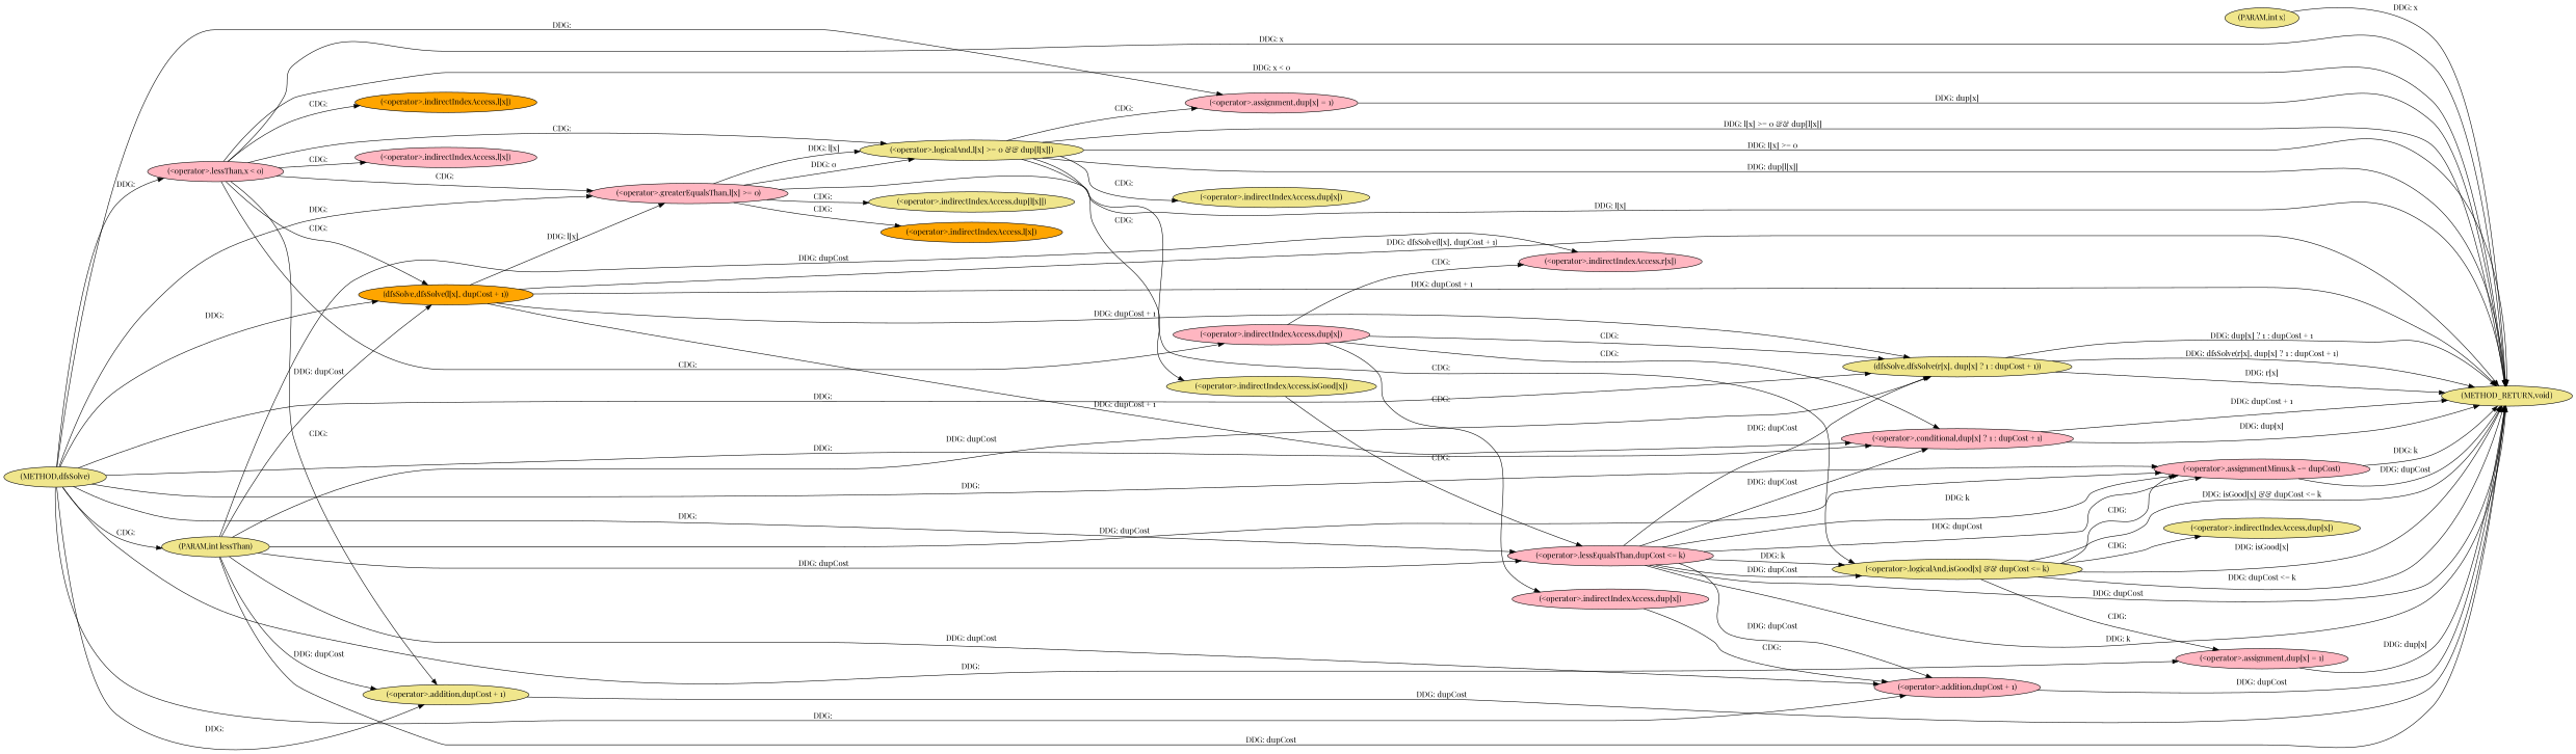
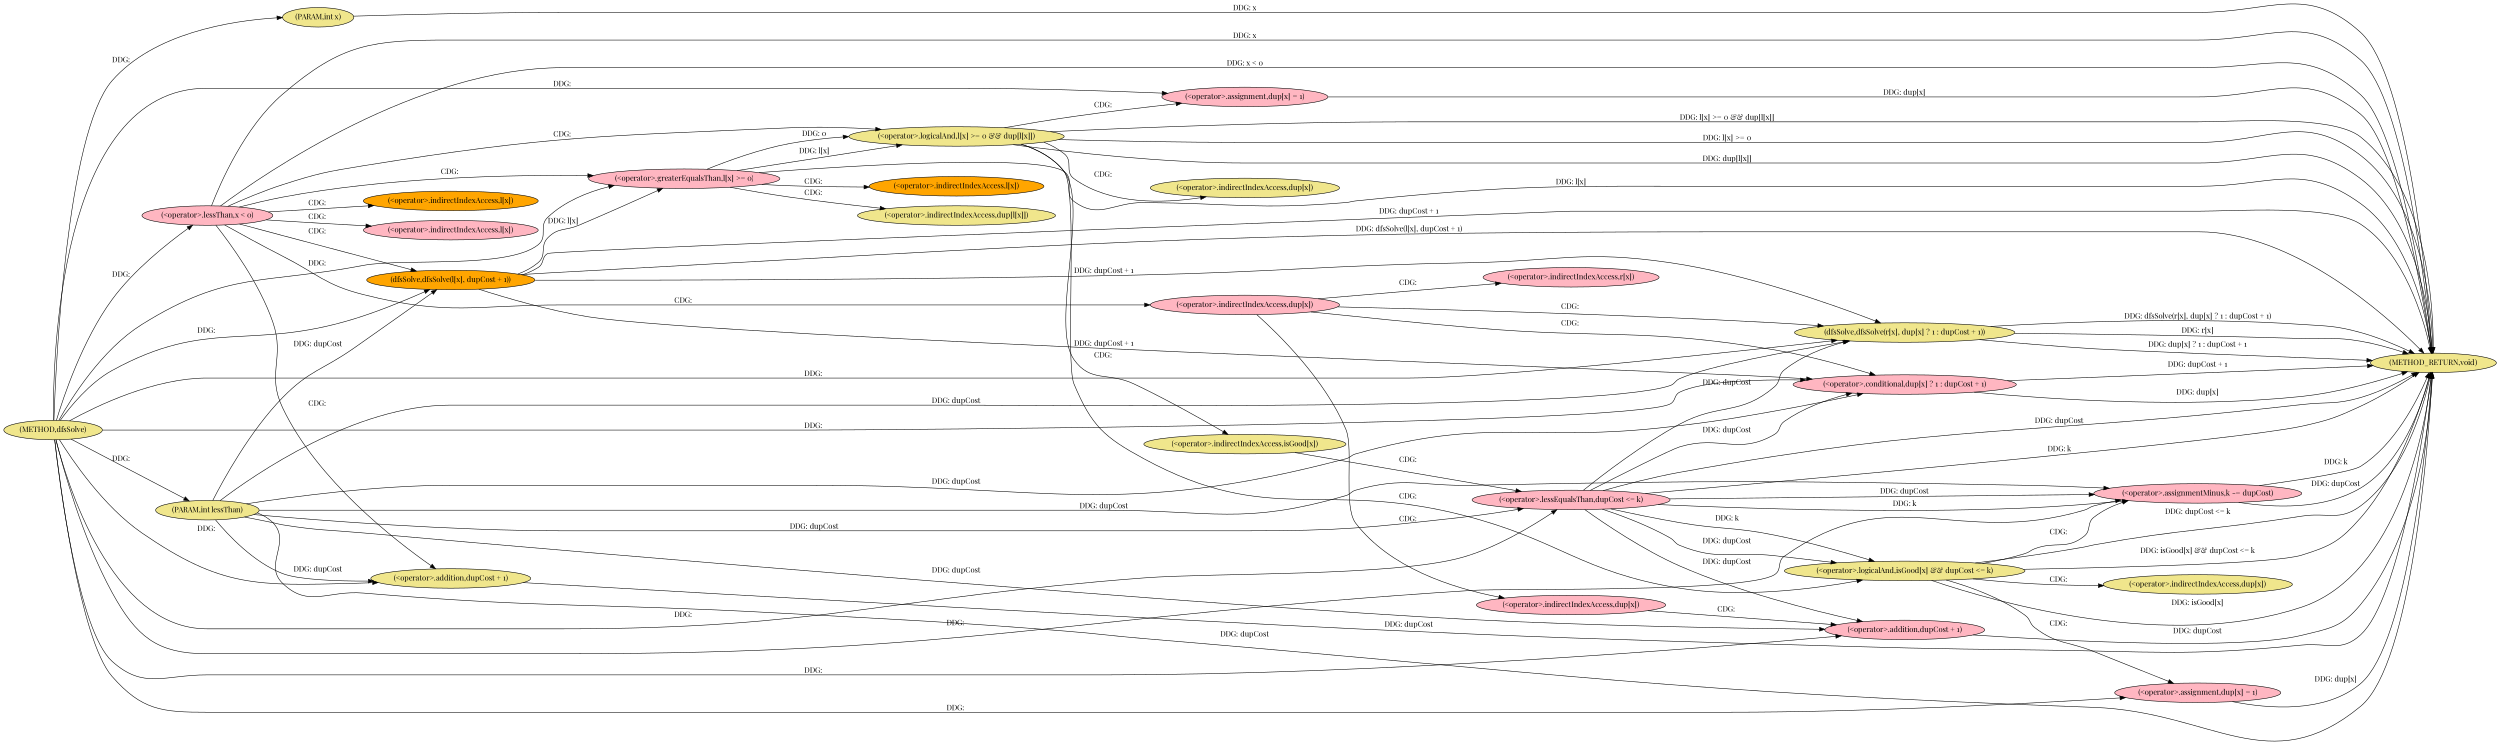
  digraph {
    fontname="Playfair Display"
    rankdir=LR
    node [fillcolor=khaki fontname="Playfair Display" style=filled]
    edge [fontname="Playfair Display"]
    n1 [label="(METHOD,dfsSolve)"]
    n2 [label="(PARAM,int x)"]
    n3 [label="(PARAM,int lessThan)"]
    n4 [fillcolor=orange label="(dfsSolve,dfsSolve(l[x], dupCost + 1))"]
    n5 [fillcolor=lightpink label="(<operator>.lessThan,x < 0)"]
    n6 [fillcolor=lightpink label="(<operator>.assignment,dup[x] = 1)"]
    n7 [label="(dfsSolve,dfsSolve(r[x], dup[x] ? 1 : dupCost + 1))"]
    n8 [label="(<operator>.addition,dupCost + 1)"]
    n9 [fillcolor=lightpink label="(<operator>.greaterEqualsThan,l[x] >= 0)"]
    n10 [fillcolor=lightpink label="(<operator>.conditional,dup[x] ? 1 : dupCost + 1)"]
    n11 [fillcolor=lightpink label="(<operator>.assignmentMinus,k -= dupCost)"]
    n12 [fillcolor=lightpink label="(<operator>.assignment,dup[x] = 1)"]
    n13 [fillcolor=lightpink label="(<operator>.addition,dupCost + 1)"]
    n14 [fillcolor=lightpink label="(<operator>.lessEqualsThan,dupCost <= k)"]
    n15 [label="(METHOD_RETURN,void)"]
    n16 [label="(<operator>.logicalAnd,l[x] >= 0 && dup[l[x]])"]
    n17 [fillcolor=lightpink label="(<operator>.indirectIndexAccess,l[x])"]
    n18 [fillcolor=lightpink label="(<operator>.indirectIndexAccess,dup[x])"]
    n19 [fillcolor=orange label="(<operator>.indirectIndexAccess,l[x])"]
    n20 [label="(<operator>.indirectIndexAccess,dup[l[x]])"]
    n21 [fillcolor=orange label="(<operator>.indirectIndexAccess,l[x])"]
    n22 [label="(<operator>.logicalAnd,isGood[x] && dupCost <= k)"]
    n23 [label="(<operator>.indirectIndexAccess,dup[x])"]
    n24 [label="(<operator>.indirectIndexAccess,isGood[x])"]
    n25 [fillcolor=lightpink label="(<operator>.indirectIndexAccess,r[x])"]
    n26 [fillcolor=lightpink label="(<operator>.indirectIndexAccess,dup[x])"]
    n27 [label="(<operator>.indirectIndexAccess,dup[x])"]
-   n1 -> n3 [label="CDG: "]
+   n1 -> n2 [label="DDG: "]
+   n1 -> n3 [label="DDG: "]
    n1 -> n4 [label="DDG: "]
    n1 -> n5 [label="DDG: "]
    n1 -> n6 [label="DDG: "]
    n1 -> n7 [label="DDG: "]
    n1 -> n8 [label="DDG: "]
    n1 -> n9 [label="DDG: "]
    n1 -> n10 [label="DDG: "]
    n1 -> n11 [label="DDG: "]
    n1 -> n12 [label="DDG: "]
    n1 -> n13 [label="DDG: "]
    n1 -> n14 [label="DDG: "]
    n2 -> n15 [label="DDG: x"]
    n3 -> n4 [label="DDG: dupCost"]
    n3 -> n7 [label="DDG: dupCost"]
    n3 -> n8 [label="DDG: dupCost"]
-   n3 -> n25 [label="DDG: dupCost"]
+   n3 -> n10 [label="DDG: dupCost"]
    n3 -> n11 [label="DDG: dupCost"]
    n3 -> n13 [label="DDG: dupCost"]
    n3 -> n14 [label="DDG: dupCost"]
    n3 -> n15 [label="DDG: dupCost"]
    n4 -> n7 [label="DDG: dupCost + 1"]
    n4 -> n9 [label="DDG: l[x]"]
    n4 -> n10 [label="DDG: dupCost + 1"]
    n4 -> n15 [label="DDG: dupCost + 1"]
    n4 -> n15 [label="DDG: dfsSolve(l[x], dupCost + 1)"]
    n5 -> n4 [label="CDG: "]
    n5 -> n8 [label="CDG: "]
    n5 -> n9 [label="CDG: "]
    n5 -> n15 [label="DDG: x"]
    n5 -> n15 [label="DDG: x < 0"]
    n5 -> n16 [label="CDG: "]
    n5 -> n17 [label="CDG: "]
    n5 -> n18 [label="CDG: "]
    n5 -> n19 [label="CDG: "]
    n6 -> n15 [label="DDG: dup[x]"]
    n7 -> n15 [label="DDG: r[x]"]
    n7 -> n15 [label="DDG: dup[x] ? 1 : dupCost + 1"]
    n7 -> n15 [label="DDG: dfsSolve(r[x], dup[x] ? 1 : dupCost + 1)"]
    n8 -> n15 [label="DDG: dupCost"]
    n9 -> n15 [label="DDG: l[x]"]
    n9 -> n16 [label="DDG: 0"]
    n9 -> n16 [label="DDG: l[x]"]
    n9 -> n20 [label="CDG: "]
    n9 -> n21 [label="CDG: "]
    n10 -> n15 [label="DDG: dup[x]"]
    n10 -> n15 [label="DDG: dupCost + 1"]
    n11 -> n15 [label="DDG: k"]
    n11 -> n15 [label="DDG: dupCost"]
    n12 -> n15 [label="DDG: dup[x]"]
    n13 -> n15 [label="DDG: dupCost"]
    n14 -> n7 [label="DDG: dupCost"]
    n14 -> n10 [label="DDG: dupCost"]
    n14 -> n11 [label="DDG: dupCost"]
    n14 -> n11 [label="DDG: k"]
    n14 -> n13 [label="DDG: dupCost"]
    n14 -> n15 [label="DDG: dupCost"]
    n14 -> n15 [label="DDG: k"]
    n14 -> n22 [label="DDG: k"]
    n14 -> n22 [label="DDG: dupCost"]
    n16 -> n6 [label="CDG: "]
    n16 -> n15 [label="DDG: l[x] >= 0"]
    n16 -> n15 [label="DDG: dup[l[x]]"]
    n16 -> n15 [label="DDG: l[x] >= 0 && dup[l[x]]"]
    n16 -> n22 [label="CDG: "]
    n16 -> n23 [label="CDG: "]
    n16 -> n24 [label="CDG: "]
    n18 -> n7 [label="CDG: "]
    n18 -> n10 [label="CDG: "]
    n18 -> n25 [label="CDG: "]
    n18 -> n26 [label="CDG: "]
    n22 -> n11 [label="CDG: "]
    n22 -> n12 [label="CDG: "]
    n22 -> n15 [label="DDG: isGood[x]"]
    n22 -> n15 [label="DDG: dupCost <= k"]
    n22 -> n15 [label="DDG: isGood[x] && dupCost <= k"]
    n22 -> n27 [label="CDG: "]
    n24 -> n14 [label="CDG: "]
    n26 -> n13 [label="CDG: "]
  }
